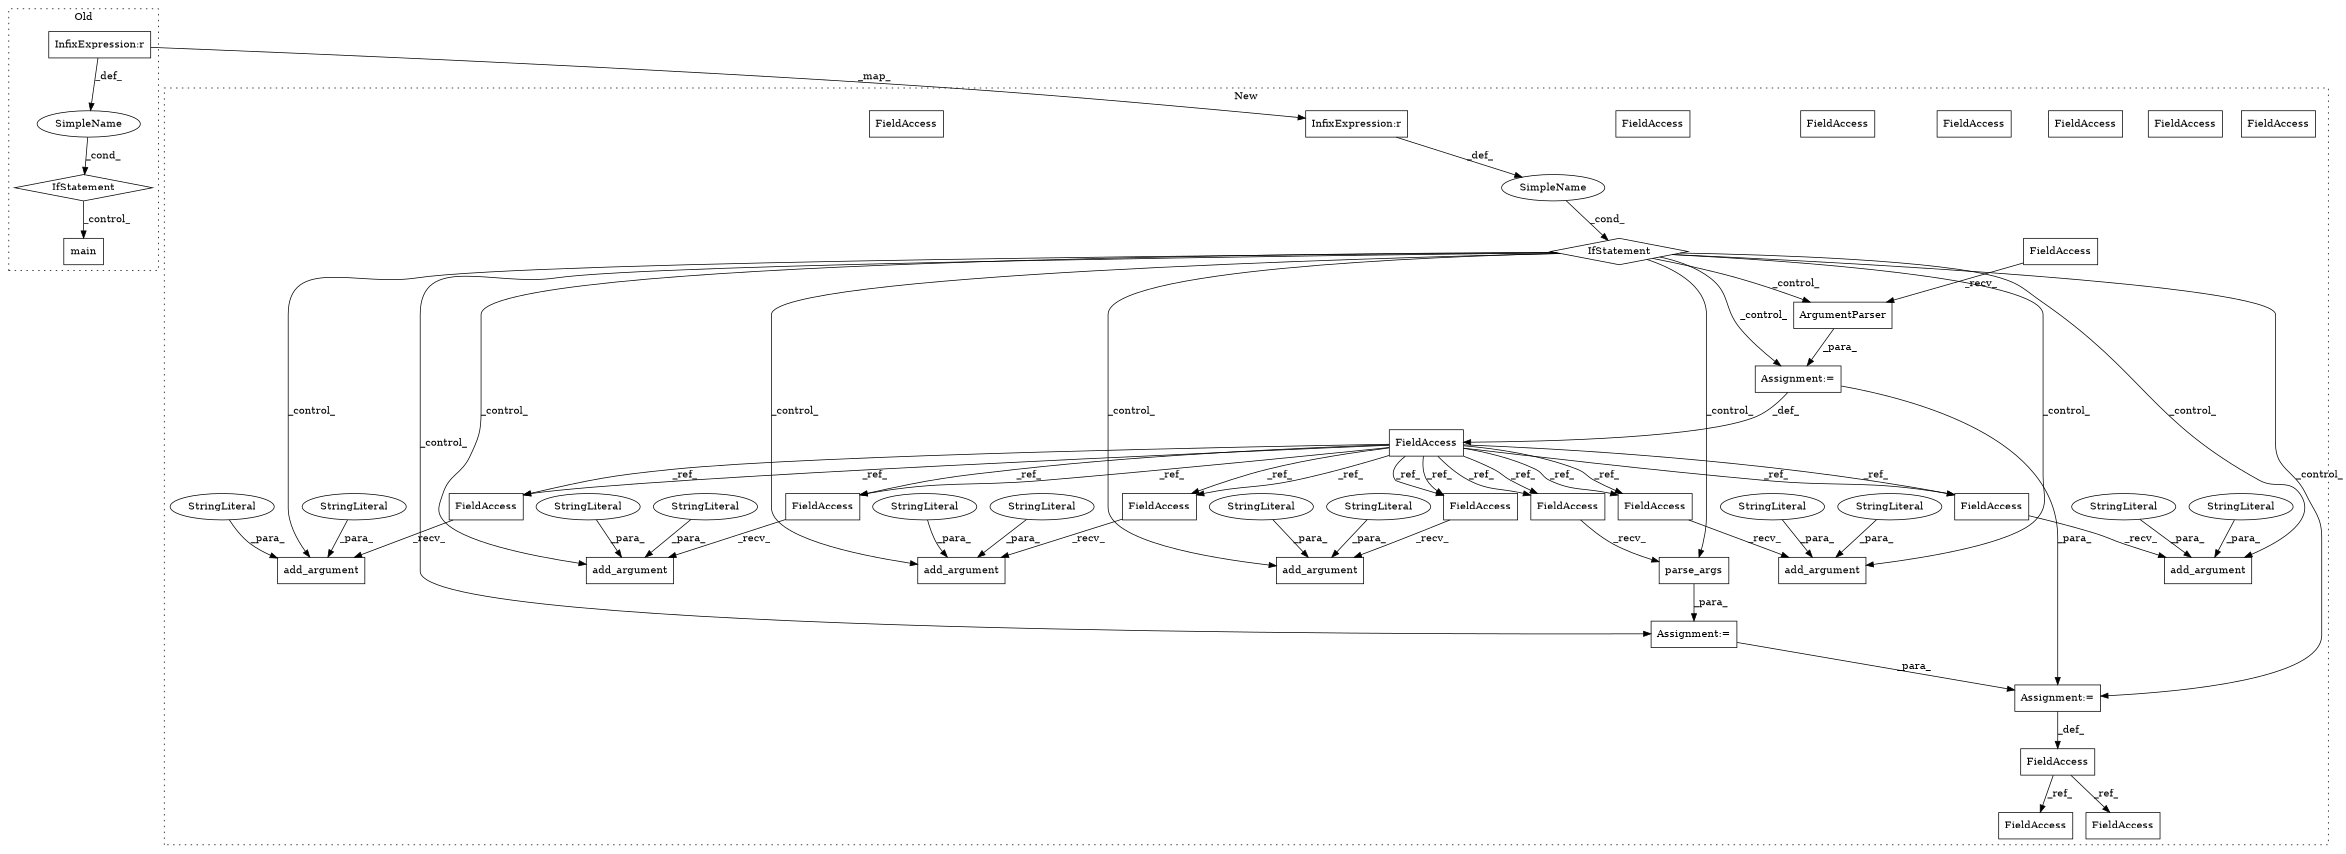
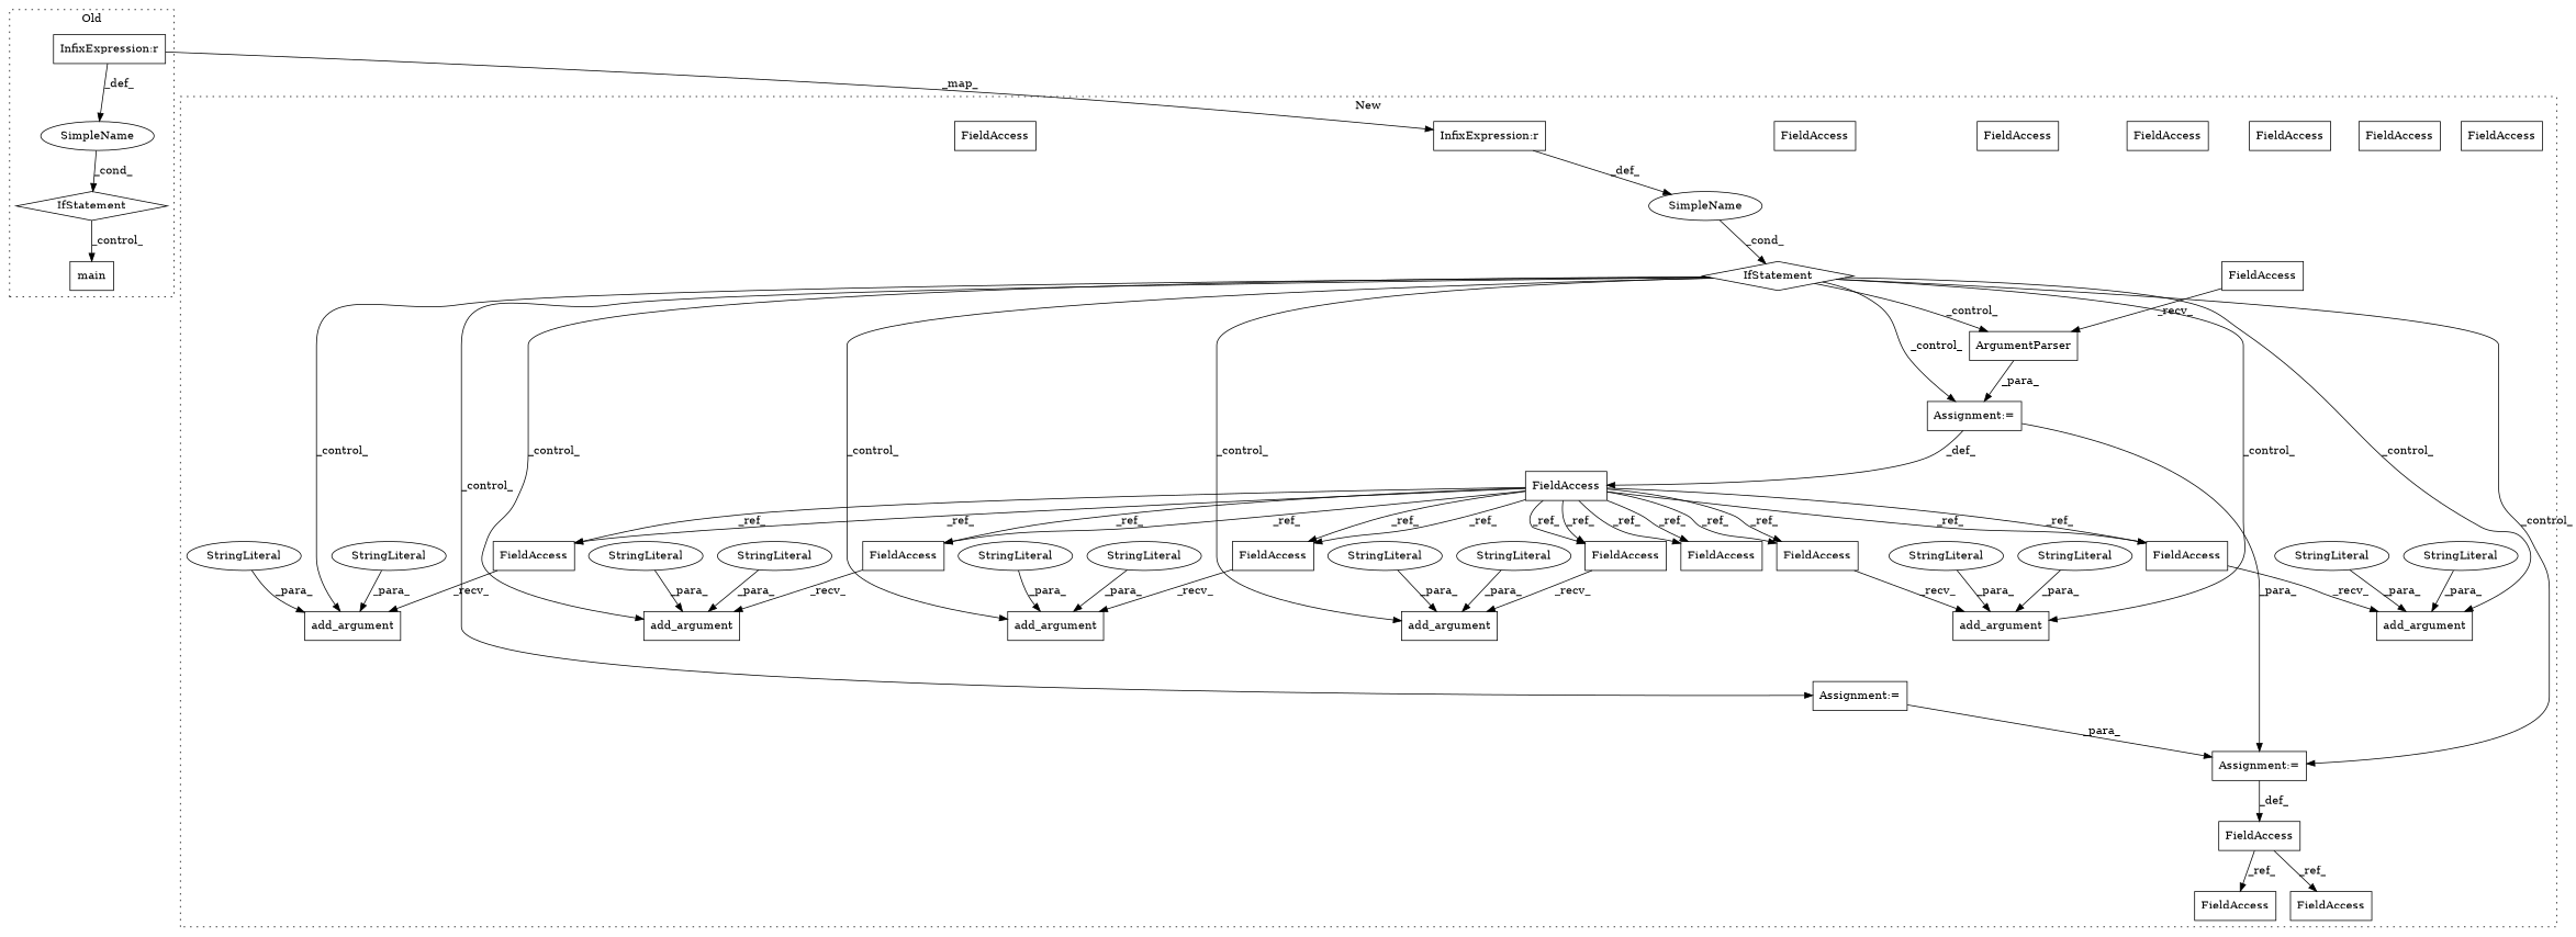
  digraph {
    node [a=22 l=6 shape=box]
    n1 [a=25 l="4,2" label=IfStatement s="1826,1852" shape=diamond]
    n2 [a=27 l=4 label="InfixExpression:r" s=1838]
    n3 [a=32 label=main s=1862]
    n4 [a=42 label=SimpleName shape=ellipse l=""]
    n5 [a=32 l="15,1" label=ArgumentParser s="1547,1629"]
    n6 [a=32 l="13,1" label=add_argument s="1894,1944"]
    n7 [a=45 l=15 label=StringLiteral s=1907 shape=ellipse]
    n8 [a=45 l=21 label=StringLiteral s=1923 shape=ellipse]
    n9 [a=7 l=1 label="Assignment:=" s=1537]
    n10 [a=7 l=1 label="Assignment:=" s=2164]
-   n11 [a=32 l=12 label=parse_args s=2172]
    n12 [a=32 l="13,1" label=add_argument s="1960,2011"]
    n13 [a=45 l=25 label=StringLiteral s=1986 shape=ellipse]
    n14 [a=45 l=12 label=StringLiteral s=1973 shape=ellipse]
    n15 [a=32 l="13,1" label=add_argument s="2027,2089"]
    n16 [a=45 l=19 label=StringLiteral s=2040 shape=ellipse]
    n17 [a=45 l=29 label=StringLiteral s=2060 shape=ellipse]
    n18 [a=32 l="13,1" label=add_argument s="1711,1768"]
    n19 [a=45 l=31 label=StringLiteral s=1737 shape=ellipse]
    n20 [a=45 l=12 label=StringLiteral s=1724 shape=ellipse]
    n21 [a=32 l="13,1" label=add_argument s="1838,1878"]
    n22 [a=45 l=20 label=StringLiteral s=1858 shape=ellipse]
    n23 [a=45 label=StringLiteral s=1851 shape=ellipse]
    n24 [label=FieldAccess s=2165]
    n25 [label=FieldAccess s=1887]
    n26 [label=FieldAccess s=1953]
    n27 [label=FieldAccess s=2020]
    n28 [label=FieldAccess s=1831]
    n29 [label=FieldAccess s=1531]
    n30 [label=FieldAccess s=1704]
    n31 [a=27 l=4 label="InfixExpression:r" s=1507]
    n32 [a=25 l="4,2" label=IfStatement s="1495,1521" shape=diamond]
    n33 [a=42 label=SimpleName shape=ellipse l=""]
    n34 [label=FieldAccess s=1638]
    n35 [a=32 l="13,1" label=add_argument s="1645,1695"]
    n36 [a=45 l=23 label=StringLiteral s=1672 shape=ellipse]
    n37 [a=45 l=13 label=StringLiteral s=1658 shape=ellipse]
    n38 [l=4 label=FieldAccess s=2192]
    n39 [l=4 label=FieldAccess s=2349]
    n40 [l=4 label=FieldAccess s=2370]
    n41 [l=8 label=FieldAccess s=1538]
    n42 [a=7 l=1 label="Assignment:=" s=2196]
    n43 [label=FieldAccess s=2165]
    n44 [label=FieldAccess s=1831]
    n45 [label=FieldAccess s=1638]
    n46 [label=FieldAccess s=1953]
    n47 [label=FieldAccess s=1704]
    n48 [label=FieldAccess s=2020]
    n49 [label=FieldAccess s=1887]
    subgraph cluster_1 {
      label=Old
      style=dotted
      n1
      n2
      n3
      n4
    }
    subgraph cluster_2 {
      label=New
      style=dotted
      n5
      n6
      n7
      n8
      n9
      n10
-     n11
      n12
      n13
      n14
      n15
      n16
      n17
      n18
      n19
      n20
      n21
      n22
      n23
      n24
      n25
      n26
      n27
      n28
      n29
      n30
      n31
      n32
      n33
      n34
      n35
      n36
      n37
      n38
      n39
      n40
      n41
      n42
      n43
      n44
      n45
      n46
      n47
      n48
      n49
    }
    n1 -> n3 [label=_control_]
    n2 -> n4 [label=_def_]
    n2 -> n31 [label=_map_]
    n4 -> n1 [label=_cond_]
    n5 -> n9 [label=_para_]
    n7 -> n6 [label=_para_]
    n8 -> n6 [label=_para_]
    n9 -> n29 [label=_def_]
    n9 -> n42 [label=_para_]
    n10 -> n42 [label=_para_]
-   n11 -> n10 [label=_para_]
    n13 -> n12 [label=_para_]
    n14 -> n12 [label=_para_]
    n16 -> n15 [label=_para_]
    n17 -> n15 [label=_para_]
    n19 -> n18 [label=_para_]
    n20 -> n18 [label=_para_]
    n22 -> n21 [label=_para_]
    n23 -> n21 [label=_para_]
    n29 -> n43 [label=_ref_]
    n29 -> n43 [label=_ref_]
    n29 -> n44 [label=_ref_]
    n29 -> n44 [label=_ref_]
    n29 -> n45 [label=_ref_]
    n29 -> n45 [label=_ref_]
    n29 -> n46 [label=_ref_]
    n29 -> n46 [label=_ref_]
    n29 -> n47 [label=_ref_]
    n29 -> n47 [label=_ref_]
    n29 -> n48 [label=_ref_]
    n29 -> n48 [label=_ref_]
    n29 -> n49 [label=_ref_]
    n29 -> n49 [label=_ref_]
    n31 -> n33 [label=_def_]
    n32 -> n5 [label=_control_]
    n32 -> n6 [label=_control_]
    n32 -> n9 [label=_control_]
    n32 -> n10 [label=_control_]
-   n32 -> n11 [label=_control_]
    n32 -> n12 [label=_control_]
    n32 -> n15 [label=_control_]
    n32 -> n18 [label=_control_]
    n32 -> n21 [label=_control_]
    n32 -> n35 [label=_control_]
    n32 -> n42 [label=_control_]
    n33 -> n32 [label=_cond_]
    n36 -> n35 [label=_para_]
    n37 -> n35 [label=_para_]
    n38 -> n39 [label=_ref_]
    n38 -> n40 [label=_ref_]
    n41 -> n5 [label=_recv_]
    n42 -> n38 [label=_def_]
-   n43 -> n11 [label=_recv_]
    n44 -> n21 [label=_recv_]
    n45 -> n35 [label=_recv_]
    n46 -> n12 [label=_recv_]
    n47 -> n18 [label=_recv_]
    n48 -> n15 [label=_recv_]
    n49 -> n6 [label=_recv_]
  }
